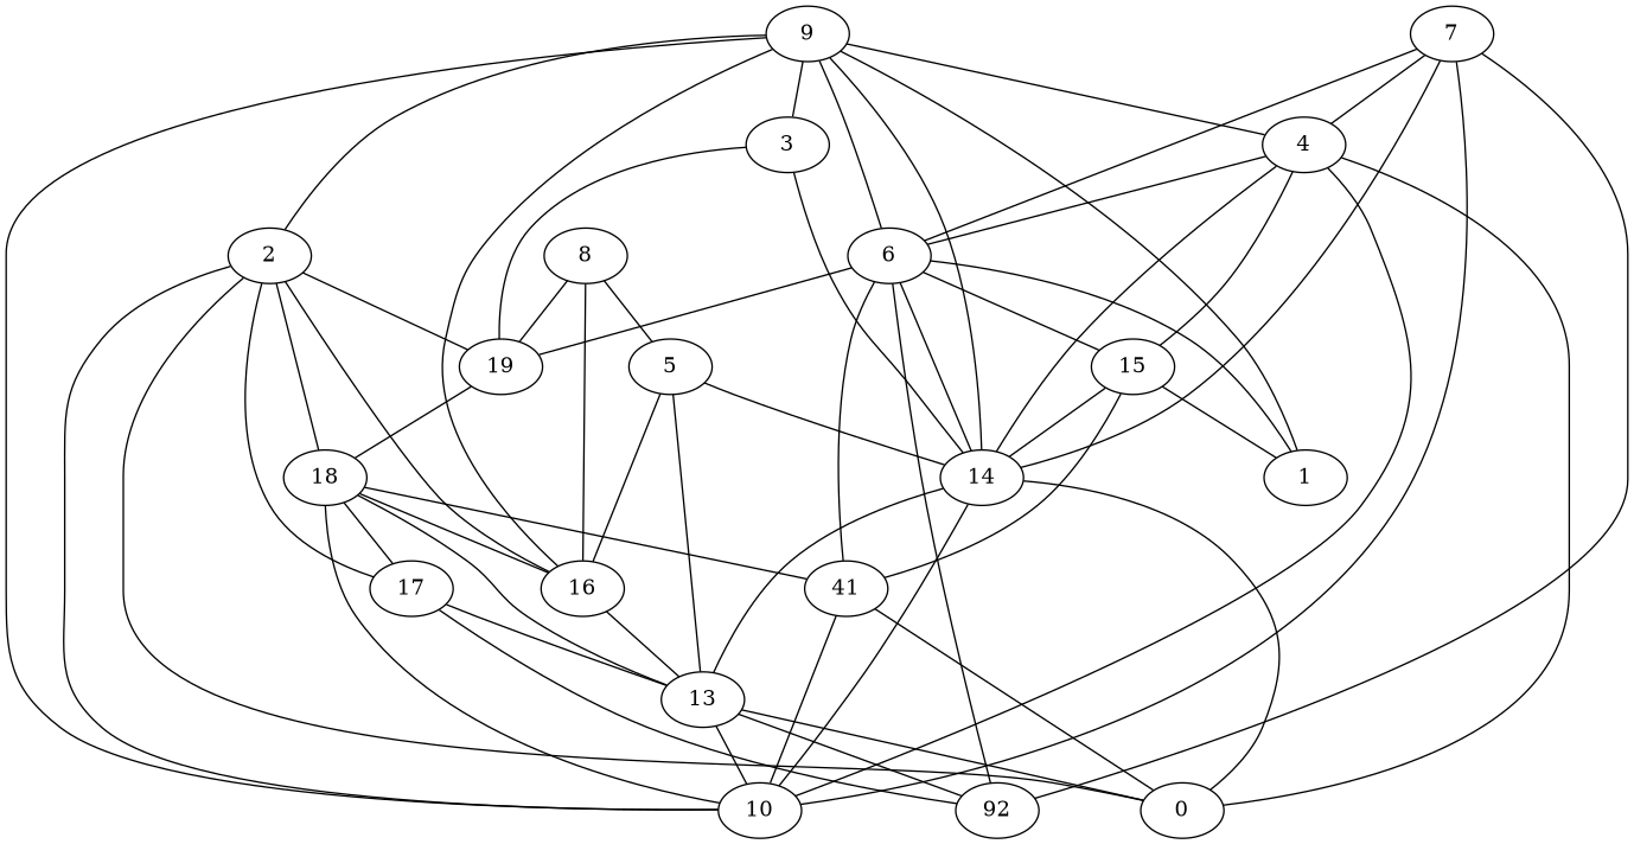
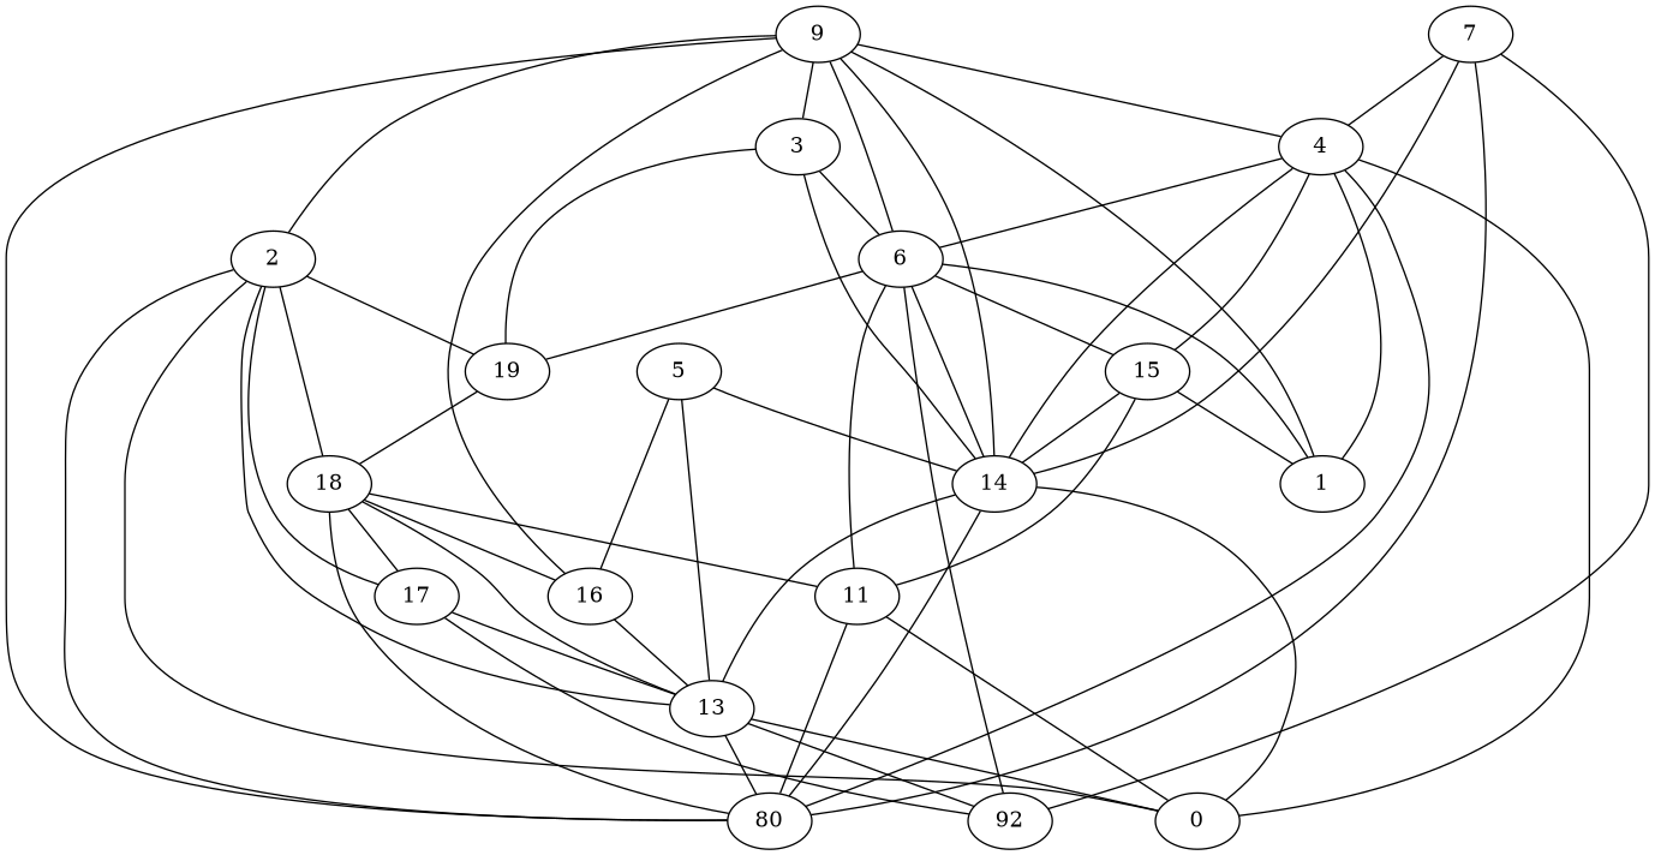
  digraph {
    edge [color=black dir=none]
-   8
    16
    19
    5
    13
    18
-   10
+   10 [label=80]
    17
-   11 [label=41]
+   11
    1
    15
    14
    0
    n14 [label=92]
    2
    7
    6
    4
    3
    9
    subgraph sub_1 {
-     8
      16
      19
      5
      13
      18
      10
      17
      11
      1
      15
      14
      0
      n14
      2
      7
      6
      4
      3
      9
    }
-   8 -> 16
-   8 -> 19
-   8 -> 5
    16 -> 13
    19 -> 18
    5 -> 16
    5 -> 13
    5 -> 14
    13 -> 10
    13 -> 0
    13 -> n14
    18 -> 16
    18 -> 13
    18 -> 10
    18 -> 17
    18 -> 11
    17 -> 13
    17 -> n14
    11 -> 10
    11 -> 0
    15 -> 11
    15 -> 1
    15 -> 14
    14 -> 13
    14 -> 10
    14 -> 0
    2 -> 19
-   2 -> 16
+   2 -> 13
    2 -> 18
    2 -> 10
    2 -> 17
    2 -> 0
    7 -> 10
    7 -> 14
    7 -> n14
-   7 -> 6
+   3 -> 6
    7 -> 4
    6 -> 19
    6 -> 11
    6 -> 1
    6 -> 15
    6 -> 14
    6 -> n14
    4 -> 10
+   4 -> 1
    4 -> 15
    4 -> 14
    4 -> 0
    4 -> 6
    3 -> 19
    3 -> 14
    9 -> 16
    9 -> 10
    9 -> 1
    9 -> 14
    9 -> 2
    9 -> 6
    9 -> 4
    9 -> 3
  }
